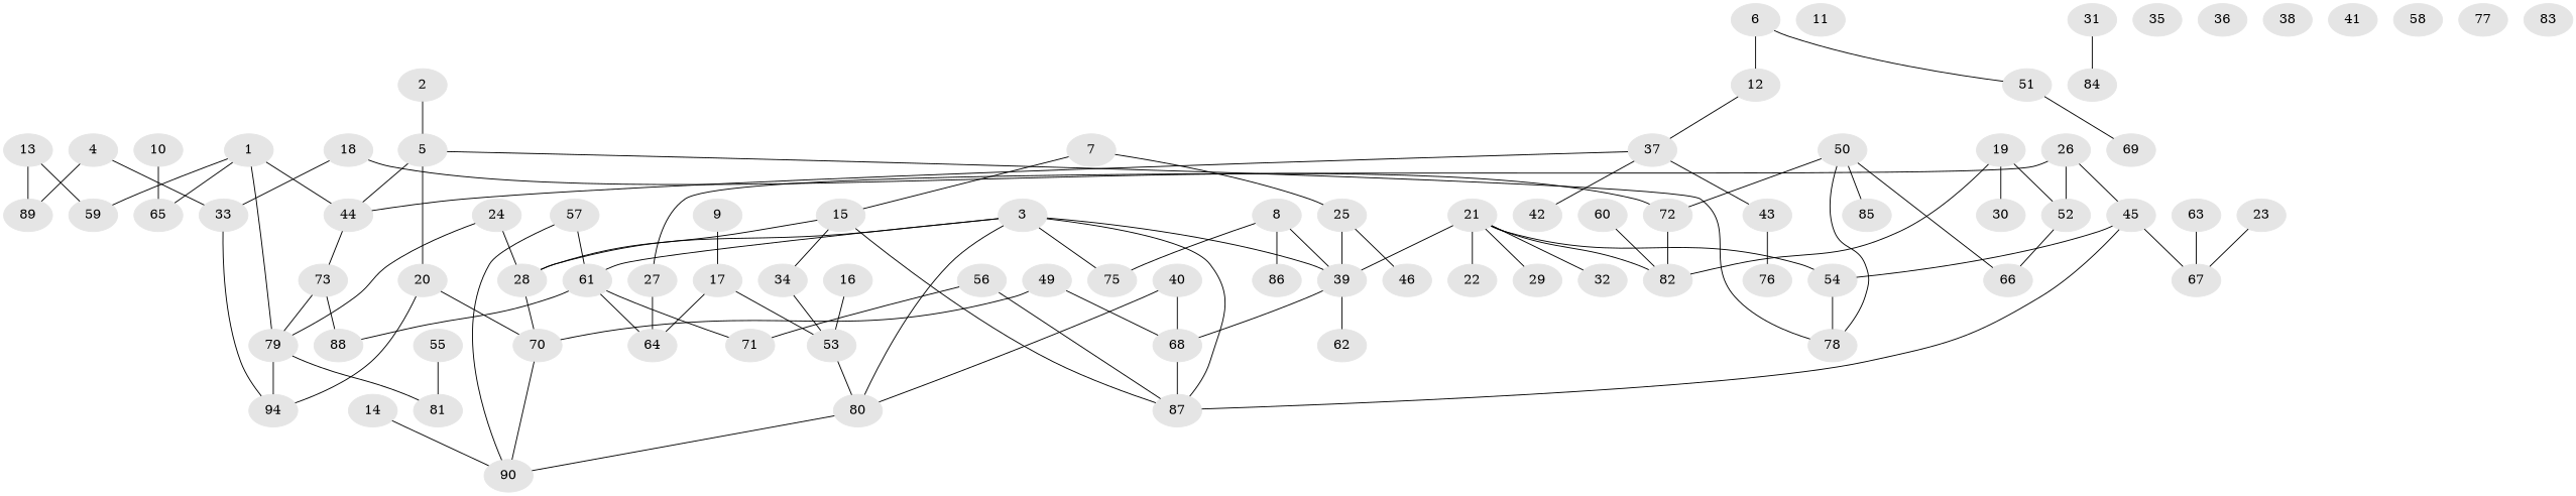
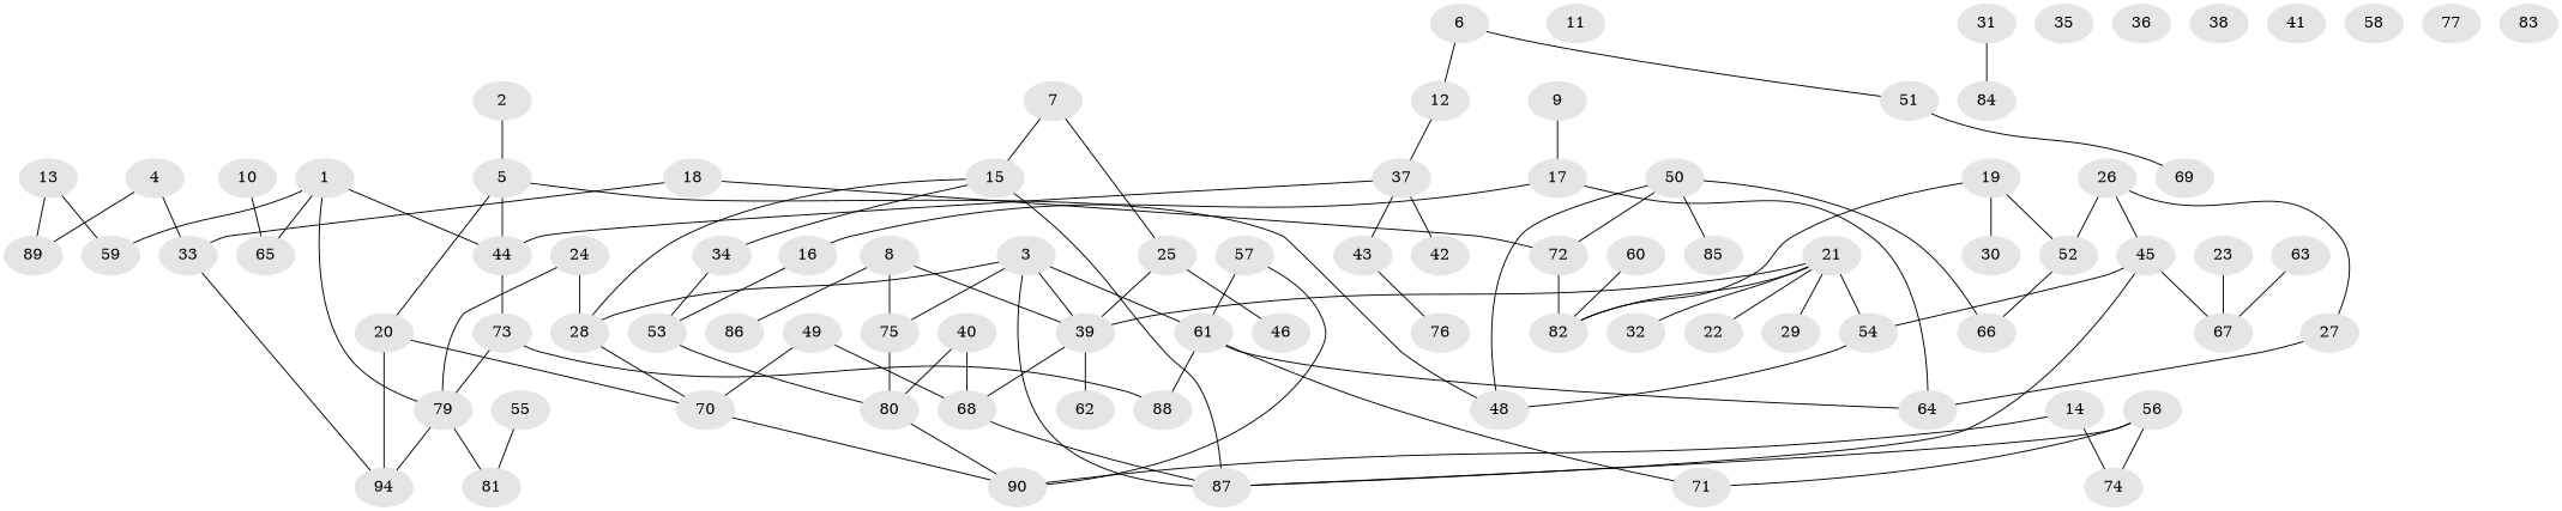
  graph {
    node [color=gray90 style=filled]
    1
    44
    59
    65
    79
    73
    n7 [label=94]
    81
    2
    5
    20
-   78
+   78 [label=48]
    80
    90
    3
    28
    39
    61
    75
    87
    70
    62
    68
    64
    71
    88
    4
    33
    89
    6
    12
    51
    37
    69
    7
    15
    25
    34
    23
    67
    8
    86
    9
    17
    53
    10
    11
    42
    43
    13
    14
+   74
    16
    18
    72
    82
    19
    30
    52
    66
    21
    22
    29
    32
    54
    24
    46
    26
    27
    45
    31
    84
    35
    36
    76
    38
    40
    41
    49
    55
    50
    85
    56
    57
    58
    60
    63
    77
    83
    1 -- 44
    1 -- 59
    1 -- 65
    1 -- 79
    44 -- 73
    79 -- n7
    79 -- 81
    73 -- 79
    73 -- 88
    2 -- 5
    5 -- 44
    5 -- 20
    5 -- 78
    20 -- n7
    20 -- 70
    80 -- 90
-   3 -- 80
+   75 -- 80
    3 -- 28
    3 -- 39
    3 -- 61
    3 -- 75
    3 -- 87
    28 -- 70
    39 -- 62
    39 -- 68
    61 -- 64
    61 -- 71
    61 -- 88
    70 -- 90
    68 -- 87
    4 -- 33
    4 -- 89
    33 -- n7
    6 -- 12
    6 -- 51
    12 -- 37
    51 -- 69
    37 -- 44
    37 -- 42
    37 -- 43
    7 -- 15
    7 -- 25
    15 -- 28
    15 -- 87
    15 -- 34
    25 -- 39
    25 -- 46
    34 -- 53
    23 -- 67
    8 -- 39
    8 -- 75
    8 -- 86
    9 -- 17
    17 -- 64
-   17 -- 53
+   17 -- 16
    53 -- 80
    10 -- 65
    43 -- 76
    13 -- 59
    13 -- 89
    14 -- 90
+   14 -- 74
    16 -- 53
    18 -- 33
    18 -- 72
    72 -- 82
    19 -- 82
    19 -- 30
    19 -- 52
    52 -- 66
    21 -- 39
    21 -- 82
    21 -- 22
    21 -- 29
    21 -- 32
    21 -- 54
    54 -- 78
    24 -- 79
    24 -- 28
    26 -- 52
    26 -- 27
    26 -- 45
    27 -- 64
    45 -- 87
    45 -- 67
    45 -- 54
    31 -- 84
    40 -- 80
    40 -- 68
    49 -- 70
    49 -- 68
    55 -- 81
    50 -- 78
    50 -- 72
    50 -- 66
    50 -- 85
    56 -- 87
    56 -- 71
+   56 -- 74
    57 -- 90
    57 -- 61
    60 -- 82
    63 -- 67
  }
